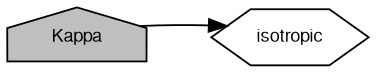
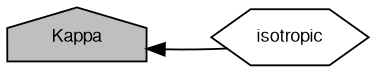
  digraph {
    rankdir=LR
    node [color=black fontname=FreeSans fontsize=10]
    n1 [fillcolor=grey75 fontcolor=black height=0.2 label=Kappa shape=house style=filled width=0.4]
    n2 [height=0.2 label=isotropic shape=hexagon width=0.4]
-   n2 -> n1 [color=black dir=back fontname=FreeSans fontsize=10 labelfontname=FreeSans labelfontsize=10 style=solid]
+   n1 -> n2 [color=black dir=back fontname=FreeSans fontsize=10 labelfontname=FreeSans labelfontsize=10 style=solid]
  }
